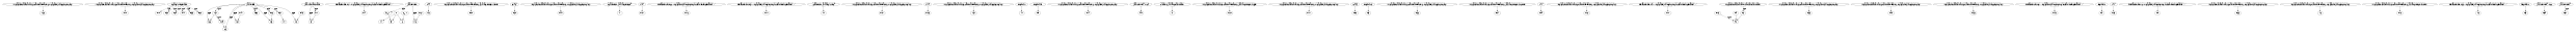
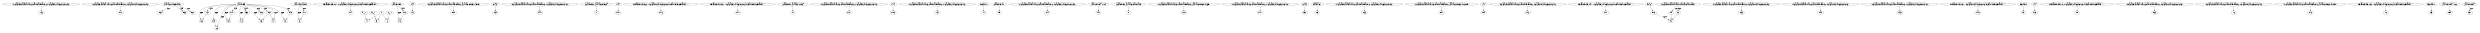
  digraph {
    n1 [label="<org.apache.catalina.startup.ClassLoaderFactory: org.apache.juli.logging.Log log>"]
    n2 [label="$r68"]
    n3 [label="<org.apache.catalina.startup.ClassLoaderFactory: org.apache.juli.logging.Log log>"]
    n4 [label="$r70"]
-   n5 [label="org.lang.StringBuilder"]
-   n6 [label="$r10"]
+   n5 [label="java.lang.StringBuilder"]
    n7 [label="$r52"]
-   n8 [label="$r69"]
-   n9 [label="$r41"]
    n10 [label="$r35"]
    n11 [label="$r62"]
    n12 [label="java.io.File"]
    n13 [label=r86]
    n14 [label="$r29"]
    n15 [label=r85]
    n16 [label=r80]
    n17 [label="$r47"]
+   n18 [label=r78]
    n19 [label="$r26"]
    n20 [label=r77]
    n21 [label="$r31"]
    n22 [label="$r57"]
    n23 [label="$r48"]
    n24 [label=r81]
    n25 [label=r83]
    n26 [label="$r58"]
-   n27 [label="java.util.ClassLoader"]
+   n27 [label="java.util.ArrayList"]
    n28 [label=r3]
    n29 [label="$r7"]
    n30 [label="interfaceinvoke $r27.<org.apache.juli.logging.Log: boolean isDebugEnabled()>()"]
    n31 [label="$z4"]
    n32 [label=0]
    n33 [label=i4]
    n34 [label=i5]
    n35 [label=i8]
    n36 [label="java.net.URL"]
    n37 [label=r76]
    n38 [label="$r67"]
    n39 [label="r0[i4]"]
    n40 [label=r75]
    n41 [label="<org.apache.catalina.startup.ClassLoaderFactory: java.lang.Integer IS_DIR>"]
    n42 [label="$r20"]
    n43 [label="r84[i5]"]
    n44 [label="$r30"]
    n45 [label="<org.apache.catalina.startup.ClassLoaderFactory: org.apache.juli.logging.Log log>"]
    n46 [label="$r91"]
    n47 [label="@parameter1: java.lang.Integer[]"]
    n48 [label=r1]
    n49 [label="r1[i4]"]
    n50 [label="$r21"]
    n51 [label="interfaceinvoke $r68.<org.apache.juli.logging.Log: boolean isDebugEnabled()>()"]
    n52 [label="$z16"]
    n53 [label="interfaceinvoke $r51.<org.apache.juli.logging.Log: boolean isDebugEnabled()>()"]
    n54 [label="$z11"]
    n55 [label="@parameter0: java.lang.String[]"]
    n56 [label=r0]
    n57 [label="<org.apache.catalina.startup.ClassLoaderFactory: org.apache.juli.logging.Log log>"]
    n58 [label="$r27"]
    n59 [label="r1[i4]"]
    n60 [label="$r23"]
    n61 [label="<org.apache.catalina.startup.ClassLoaderFactory: org.apache.juli.logging.Log log>"]
    n62 [label="$r51"]
    n63 [label="lengthof r1"]
    n64 [label="$i1"]
-   n65 [label="lengthof r90"]
+   n65 [label="parameter r90"]
    n66 [label="$i0"]
    n67 [label="<org.apache.catalina.startup.ClassLoaderFactory: org.apache.juli.logging.Log log>"]
    n68 [label="$r74"]
    n69 [label="(java.net.URL[]) $r89"]
    n70 [label=r90]
-   n71 [label="@loader2: java.lang.ClassLoader"]
+   n71 [label="@parameter2: java.lang.ClassLoader"]
    n72 [label=r2]
    n73 [label="<org.apache.catalina.startup.ClassLoaderFactory: java.lang.Integer IS_JAR>"]
    n74 [label="$r22"]
    n75 [label="<org.apache.catalina.startup.ClassLoaderFactory: org.apache.juli.logging.Log log>"]
    n76 [label="$r11"]
    n77 [label="r84[i5]"]
    n78 [label="$r28"]
-   n79 [label="lengthof r84"]
+   n79 [label="catalina r84"]
    n80 [label="$i6"]
    n81 [label="<org.apache.catalina.startup.ClassLoaderFactory: org.apache.juli.logging.Log log>"]
    n82 [label="$r36"]
    n83 [label="<org.apache.catalina.startup.ClassLoaderFactory: java.lang.Integer IS_GLOB>"]
    n84 [label="$r24"]
    n85 [label="r1[i4]"]
    n86 [label="$r19"]
    n87 [label="i8 + 1"]
    n88 [label="<org.apache.catalina.startup.ClassLoaderFactory: org.apache.juli.logging.Log log>"]
    n89 [label="$r61"]
+   n90 [label="i4 + 1"]
    n91 [label="interfaceinvoke $r91.<org.apache.juli.logging.Log: boolean isDebugEnabled()>()"]
    n92 [label="$z17"]
+   n93 [label="r90[i8]"]
    n94 [label="$r15"]
    n95 [label=r92]
    n96 [label="org.apache.catalina.loader.StandardClassLoader"]
    n97 [label="$r9"]
    n98 [label="$r8"]
    n99 [label="<org.apache.catalina.startup.ClassLoaderFactory: org.apache.juli.logging.Log log>"]
    n100 [label="$r33"]
    n101 [label="<org.apache.catalina.startup.ClassLoaderFactory: org.apache.juli.logging.Log log>"]
    n102 [label="$r42"]
    n103 [label="<org.apache.catalina.startup.ClassLoaderFactory: org.apache.juli.logging.Log log>"]
    n104 [label="$r53"]
    n105 [label="interfaceinvoke $r61.<org.apache.juli.logging.Log: boolean isDebugEnabled()>()"]
    n106 [label="$z15"]
    n107 [label="i5 + 1"]
    n108 [label="lengthof r0"]
    n109 [label="$i2"]
    n110 [label="r1[i4]"]
    n111 [label="$r25"]
    n112 [label="interfaceinvoke $r6.<org.apache.juli.logging.Log: boolean isDebugEnabled()>()"]
    n113 [label="$z0"]
    n114 [label="<org.apache.catalina.startup.ClassLoaderFactory: org.apache.juli.logging.Log log>"]
    n115 [label="$r63"]
    n116 [label="<org.apache.catalina.startup.ClassLoaderFactory: org.apache.juli.logging.Log log>"]
    n117 [label="$r6"]
    n118 [label="<org.apache.catalina.startup.ClassLoaderFactory: java.lang.Integer IS_URL>"]
    n119 [label="$r18"]
    n120 [label="interfaceinvoke $r33.<org.apache.juli.logging.Log: boolean isDebugEnabled()>()"]
    n121 [label="$z8"]
    n122 [label="lengthof r0"]
    n123 [label="$i3"]
    n124 [label="(java.net.URL[]) $r88"]
    n125 [label="$r89"]
    n126 [label="java.net.URL[]"]
    n127 [label="$r87"]
    n1 -> n2
    n3 -> n4
-   n5 -> n6 [label=type]
    n5 -> n7 [label=type]
-   n5 -> n8 [label=type]
-   n5 -> n9 [label=type]
    n5 -> n10 [label=type]
    n5 -> n11 [label=type]
    n12 -> n13 [label=type]
-   n21 -> n14 [label=type]
+   n12 -> n14 [label=type]
    n12 -> n15 [label=type]
    n12 -> n16 [label=type]
+   n12 -> n17 [label=type]
+   n12 -> n18 [label=type]
    n12 -> n19 [label=type]
+   n12 -> n20 [label=type]
    n12 -> n21 [label=type]
    n12 -> n22 [label=type]
+   n12 -> n23 [label=type]
    n12 -> n24 [label=type]
    n12 -> n25 [label=type]
    n12 -> n26 [label=type]
    n14 -> n15
    n17 -> n16
-   n19 -> n25
+   n22 -> n25
    n21 -> n13
    n22 -> n20
    n23 -> n24
+   n26 -> n18
    n27 -> n28 [label=type]
    n27 -> n29 [label=type]
    n29 -> n28
    n30 -> n31
    n32 -> n33
    n32 -> n34
    n32 -> n35
    n36 -> n37 [label=type]
-   n36 -> n107 [label=type]
+   n36 -> n38 [label=type]
    n38 -> n37
    n39 -> n40
    n41 -> n42
    n43 -> n44
    n45 -> n46
    n47 -> n48
    n49 -> n50
    n51 -> n52
    n53 -> n54
    n55 -> n56
    n57 -> n58
    n59 -> n60
    n61 -> n62
    n63 -> n64
    n65 -> n66
    n67 -> n68
    n69 -> n70
    n71 -> n72
    n73 -> n74
    n75 -> n76
    n77 -> n78
    n79 -> n80
    n81 -> n82
    n83 -> n84
    n85 -> n86
    n87 -> n35
    n88 -> n89
+   n90 -> n33
    n91 -> n92
+   n93 -> n94
    n94 -> n95 [label=type]
+   n96 -> n97 [label=type]
    n96 -> n98 [label=type]
    n97 -> n95
    n98 -> n95
    n99 -> n100
    n101 -> n102
    n103 -> n104
    n105 -> n106
    n107 -> n34
    n108 -> n109
    n110 -> n111
    n112 -> n113
    n114 -> n115
    n116 -> n117
    n118 -> n119
    n120 -> n121
    n122 -> n123
    n124 -> n125
    n126 -> n127 [label=type]
  }
